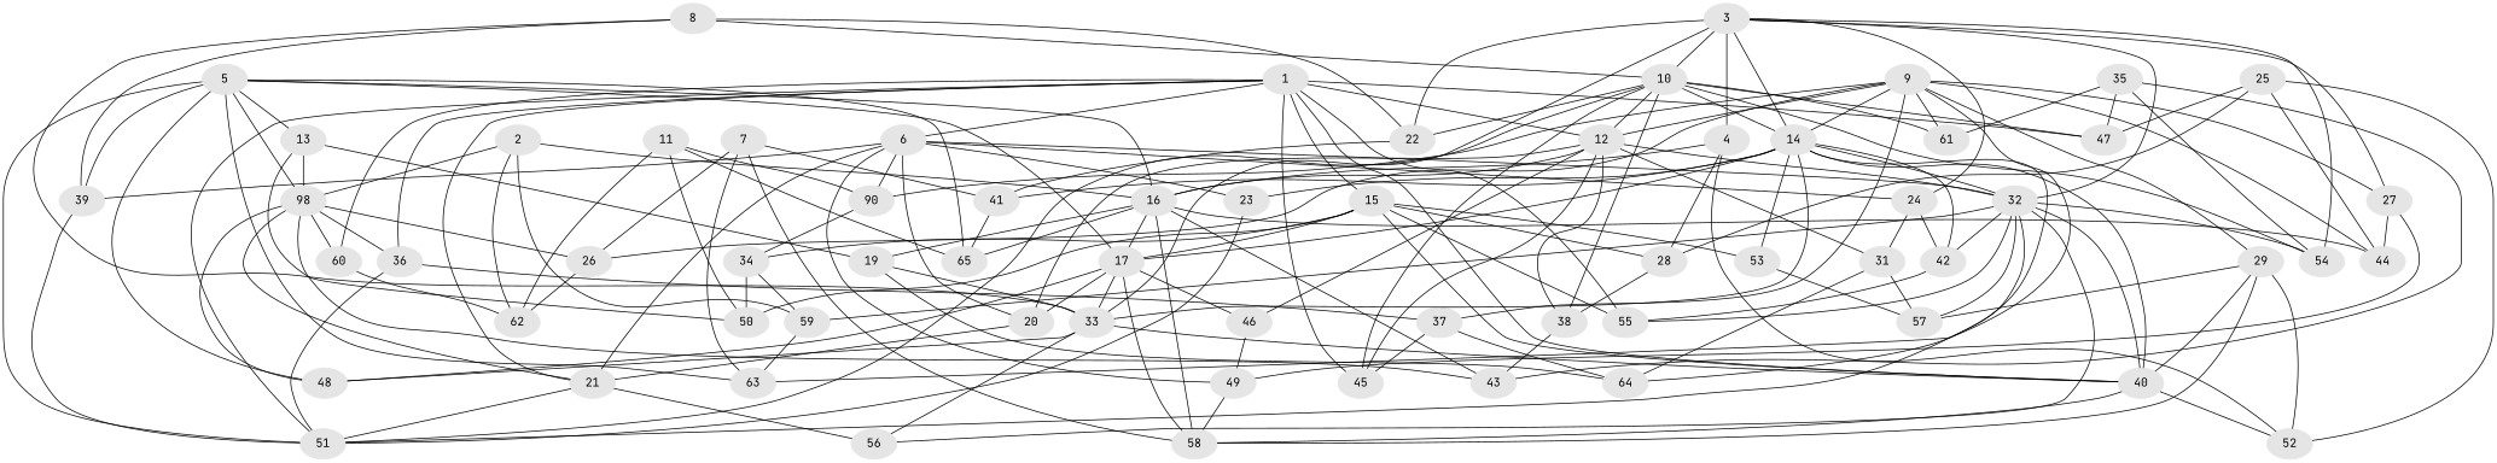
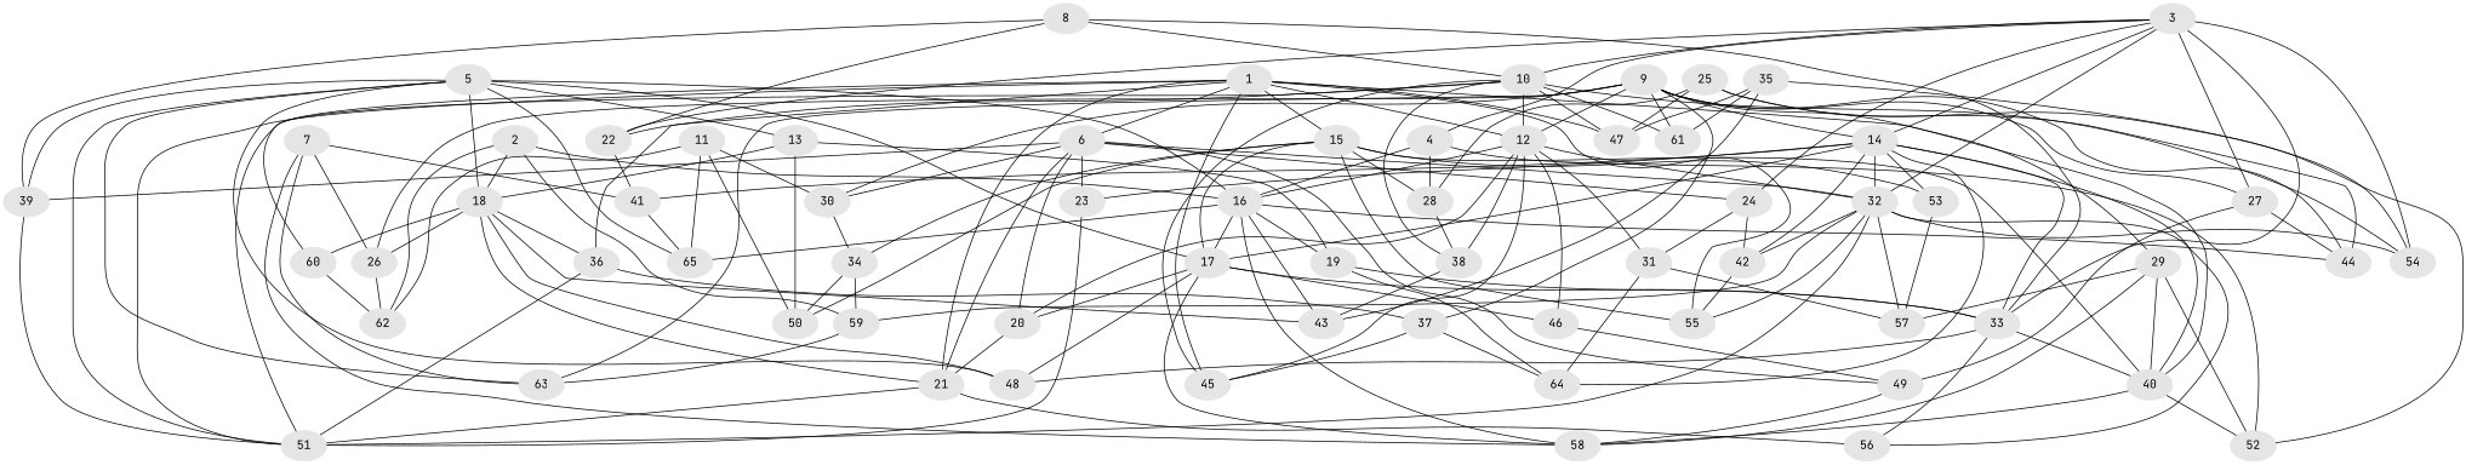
  graph {
    fontname="JetBrains Mono"
    node [color=gray90 fontname="JetBrains Mono" style=filled]
    edge [fontname="JetBrains Mono" weight=1.0]
    1
    6
    12
    15
    21
    36
    40
    45
    47
    51
    55
    60
    24
    32
    39
    20
    23
-   30 [label=90]
+   30
    49
    16
    38
    31
    46
    28
    17
    50
    53
    34
    56
    37
    52
    58
    62
    2
-   18 [label=98]
+   18
    59
    65
    44
    19
    43
    48
    26
    63
    3
    4
    10
    14
    22
    27
    33
    54
    5
    13
    61
    41
    42
    64
    57
    7
    8
    9
    29
    11
    25
    35
    1 -- 6
    1 -- 12
    1 -- 15
    1 -- 21
    1 -- 36
    1 -- 40 [weight=2.0]
    1 -- 45
    1 -- 47
    1 -- 51
    1 -- 55
    1 -- 60
    6 -- 21
    6 -- 24
    6 -- 32
    6 -- 39
    6 -- 20
    6 -- 23 [weight=2.0]
    6 -- 30
    6 -- 49
    12 -- 45
    12 -- 32
    12 -- 20
    12 -- 16
    12 -- 38
    12 -- 31
    12 -- 46
    15 -- 40
    15 -- 55 [weight=3.0]
    15 -- 28
    15 -- 17 [weight=2.0]
    15 -- 50
    15 -- 53 [weight=2.0]
    15 -- 34
    21 -- 51
    21 -- 56 [weight=2.0]
    36 -- 51
    36 -- 37
    40 -- 52
    40 -- 58
    60 -- 62
    24 -- 31
    24 -- 42
-   32 -- 40
    32 -- 51
    32 -- 55
    32 -- 56
    32 -- 59
    32 -- 54
    32 -- 42
    32 -- 57
    39 -- 51
    20 -- 21
    23 -- 51
    30 -- 34
    49 -- 58
    16 -- 17 [weight=2.0]
    16 -- 58
    16 -- 65
    16 -- 44
    16 -- 19
    16 -- 43
    38 -- 43
    31 -- 64
    31 -- 57
    46 -- 49
    28 -- 38
    17 -- 20
    17 -- 46 [weight=2.0]
    17 -- 58
    17 -- 48
    17 -- 33
    53 -- 57
    34 -- 50
    34 -- 59
    37 -- 45
    37 -- 64
    2 -- 16 [weight=2.0]
    2 -- 62
    2 -- 18 [weight=2.0]
    2 -- 59
    18 -- 21 [weight=2.0]
    18 -- 36
    18 -- 60 [weight=2.0]
    18 -- 43
    18 -- 48
    18 -- 26
    59 -- 63
    19 -- 33
    19 -- 64
    26 -- 62
    3 -- 24
    3 -- 32
    3 -- 4
    3 -- 10
    3 -- 14
    3 -- 22
    3 -- 27
    3 -- 33 [weight=3.0]
    3 -- 54
    4 -- 16
    4 -- 28
    4 -- 52
    10 -- 12
    10 -- 45
    10 -- 47
    10 -- 51
    10 -- 38
-   10 -- 14
    10 -- 22
    10 -- 54
    10 -- 61 [weight=2.0]
    14 -- 40
    14 -- 32
    14 -- 23
    14 -- 17
    14 -- 53
    14 -- 33
    14 -- 41
    14 -- 42
    14 -- 64
    22 -- 41
    27 -- 49
    27 -- 44
    33 -- 40
    33 -- 56
    33 -- 48
    5 -- 51
    5 -- 39
    5 -- 16
    5 -- 17
    5 -- 18
    5 -- 65
    5 -- 48
    5 -- 63
    5 -- 13
    13 -- 50
    13 -- 18
    13 -- 19
    41 -- 65
    42 -- 55
    7 -- 58
    7 -- 26
    7 -- 63
    7 -- 41
    8 -- 39
    8 -- 10
    8 -- 22
    8 -- 33
    9 -- 12
    9 -- 30
    9 -- 37
    9 -- 44
    9 -- 26
    9 -- 63
    9 -- 14
    9 -- 27
    9 -- 61
    9 -- 29
    29 -- 40 [weight=2.0]
    29 -- 52
    29 -- 58
    29 -- 57
    11 -- 30
    11 -- 50
    11 -- 62
    11 -- 65
    25 -- 47
    25 -- 28
    25 -- 52
    25 -- 44
    35 -- 47
    35 -- 43
    35 -- 54
    35 -- 61
  }
